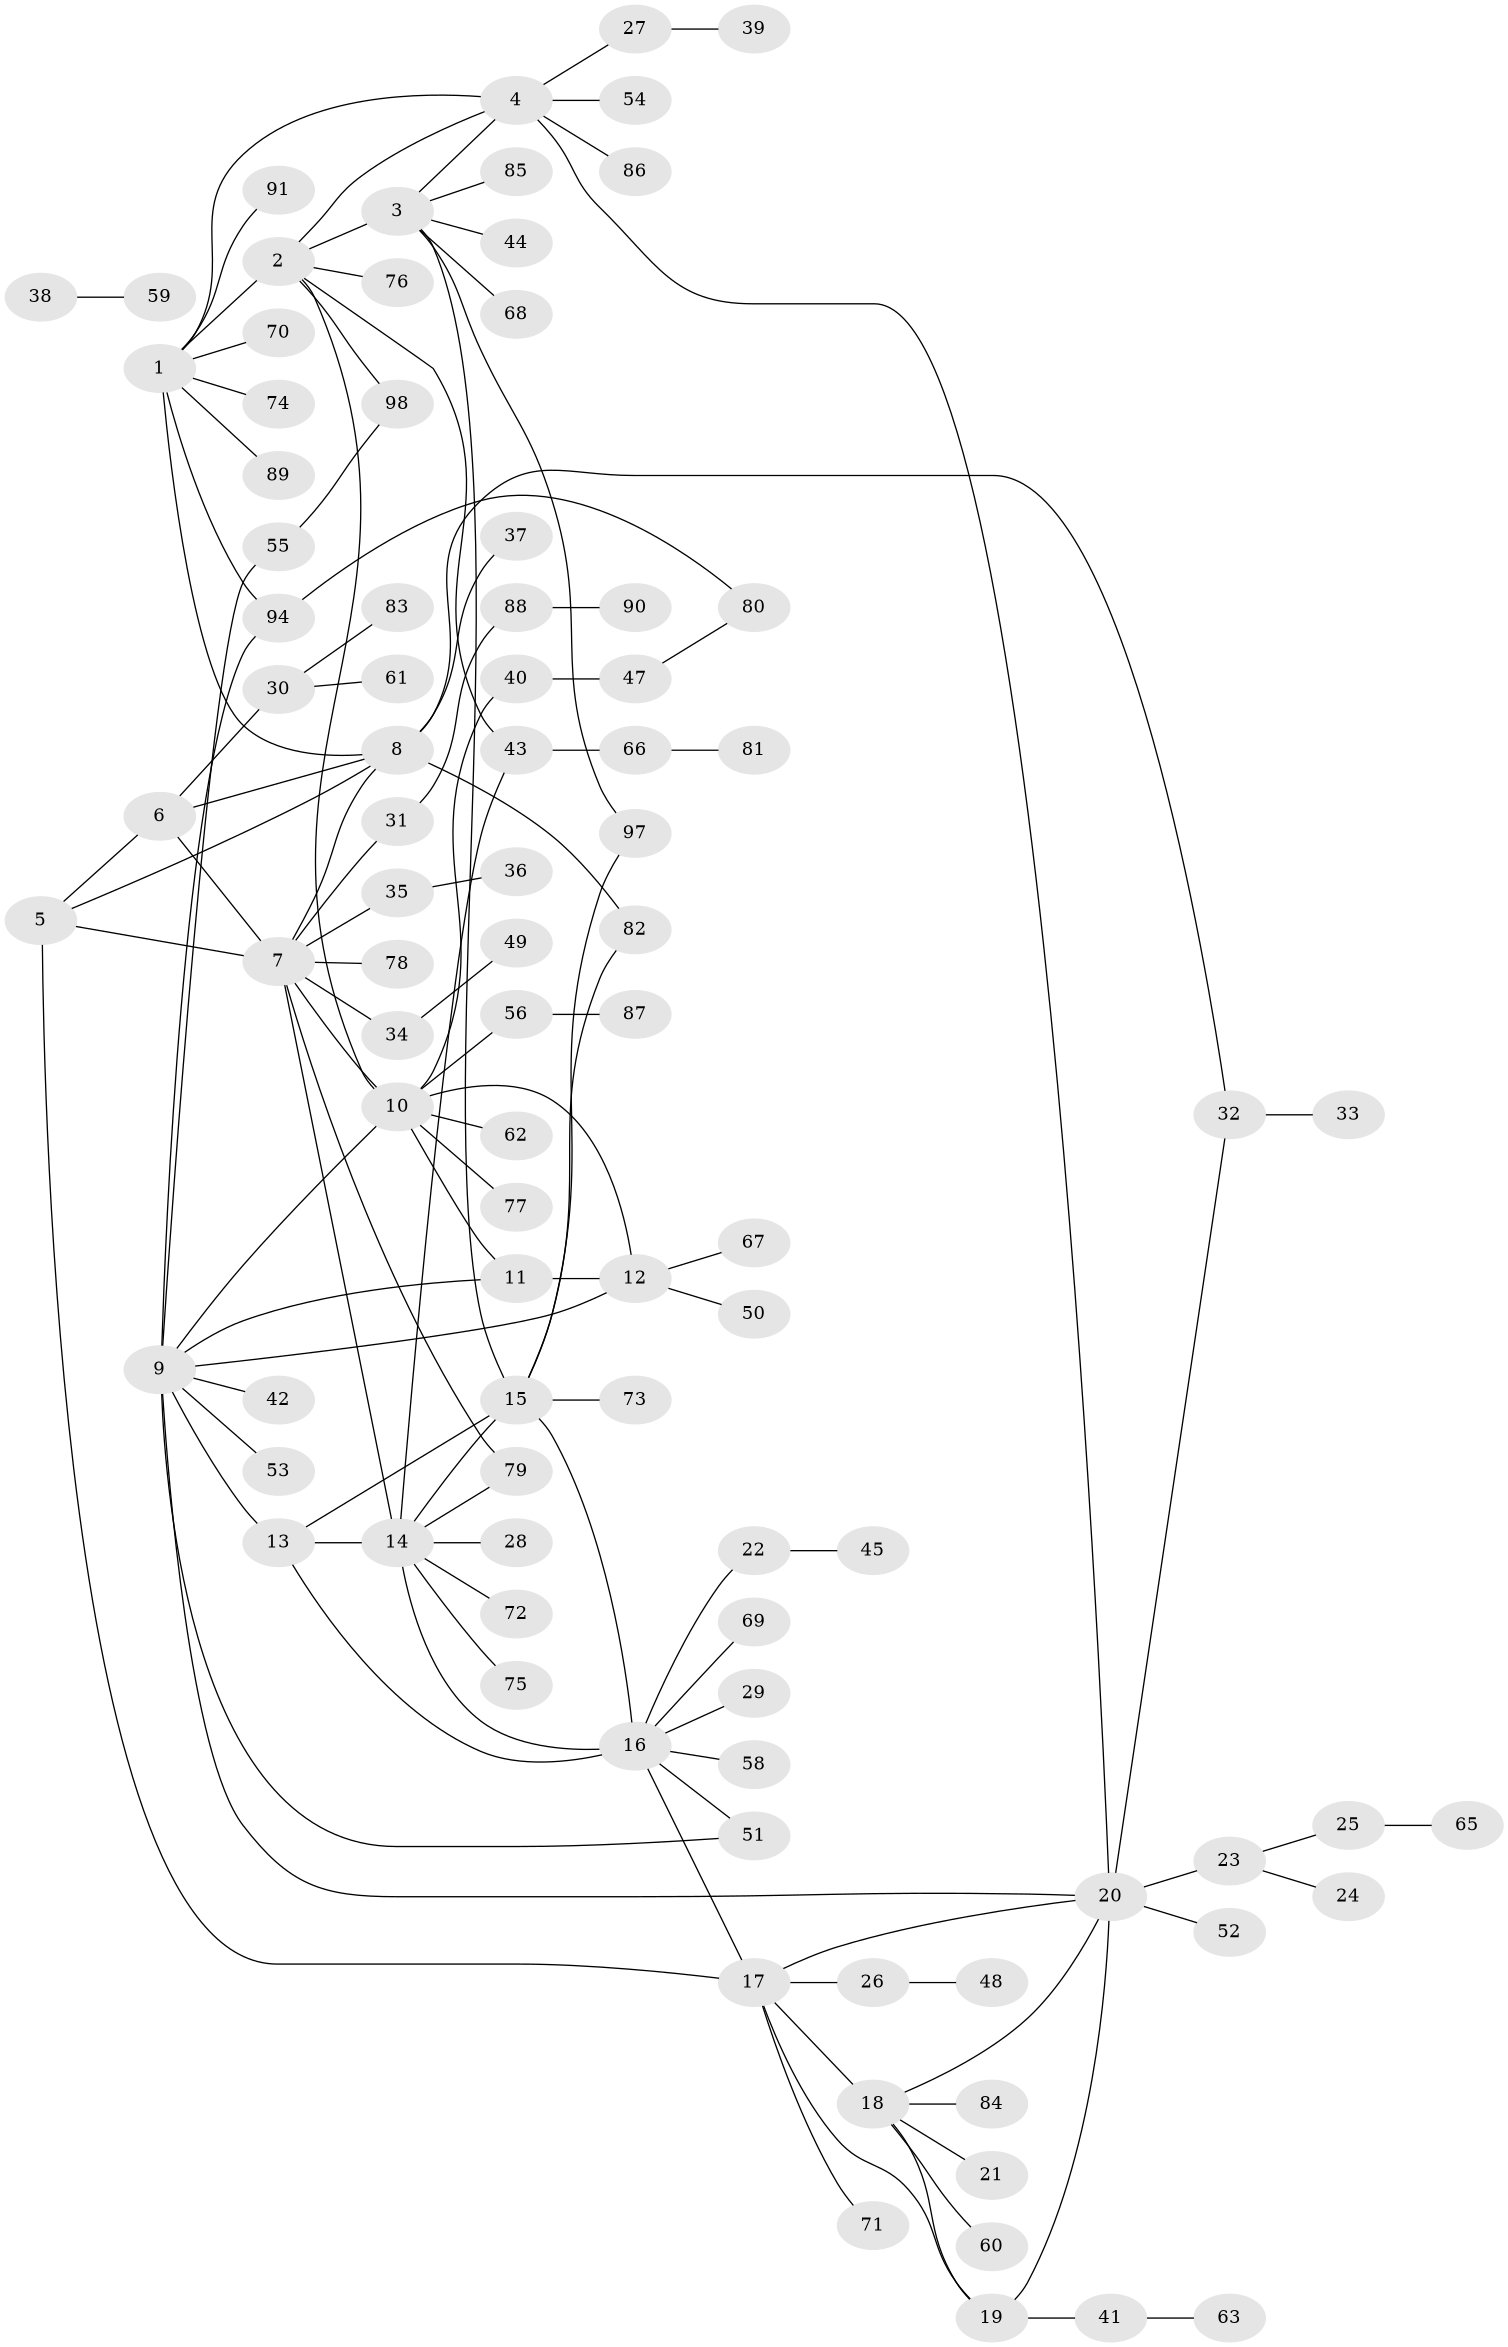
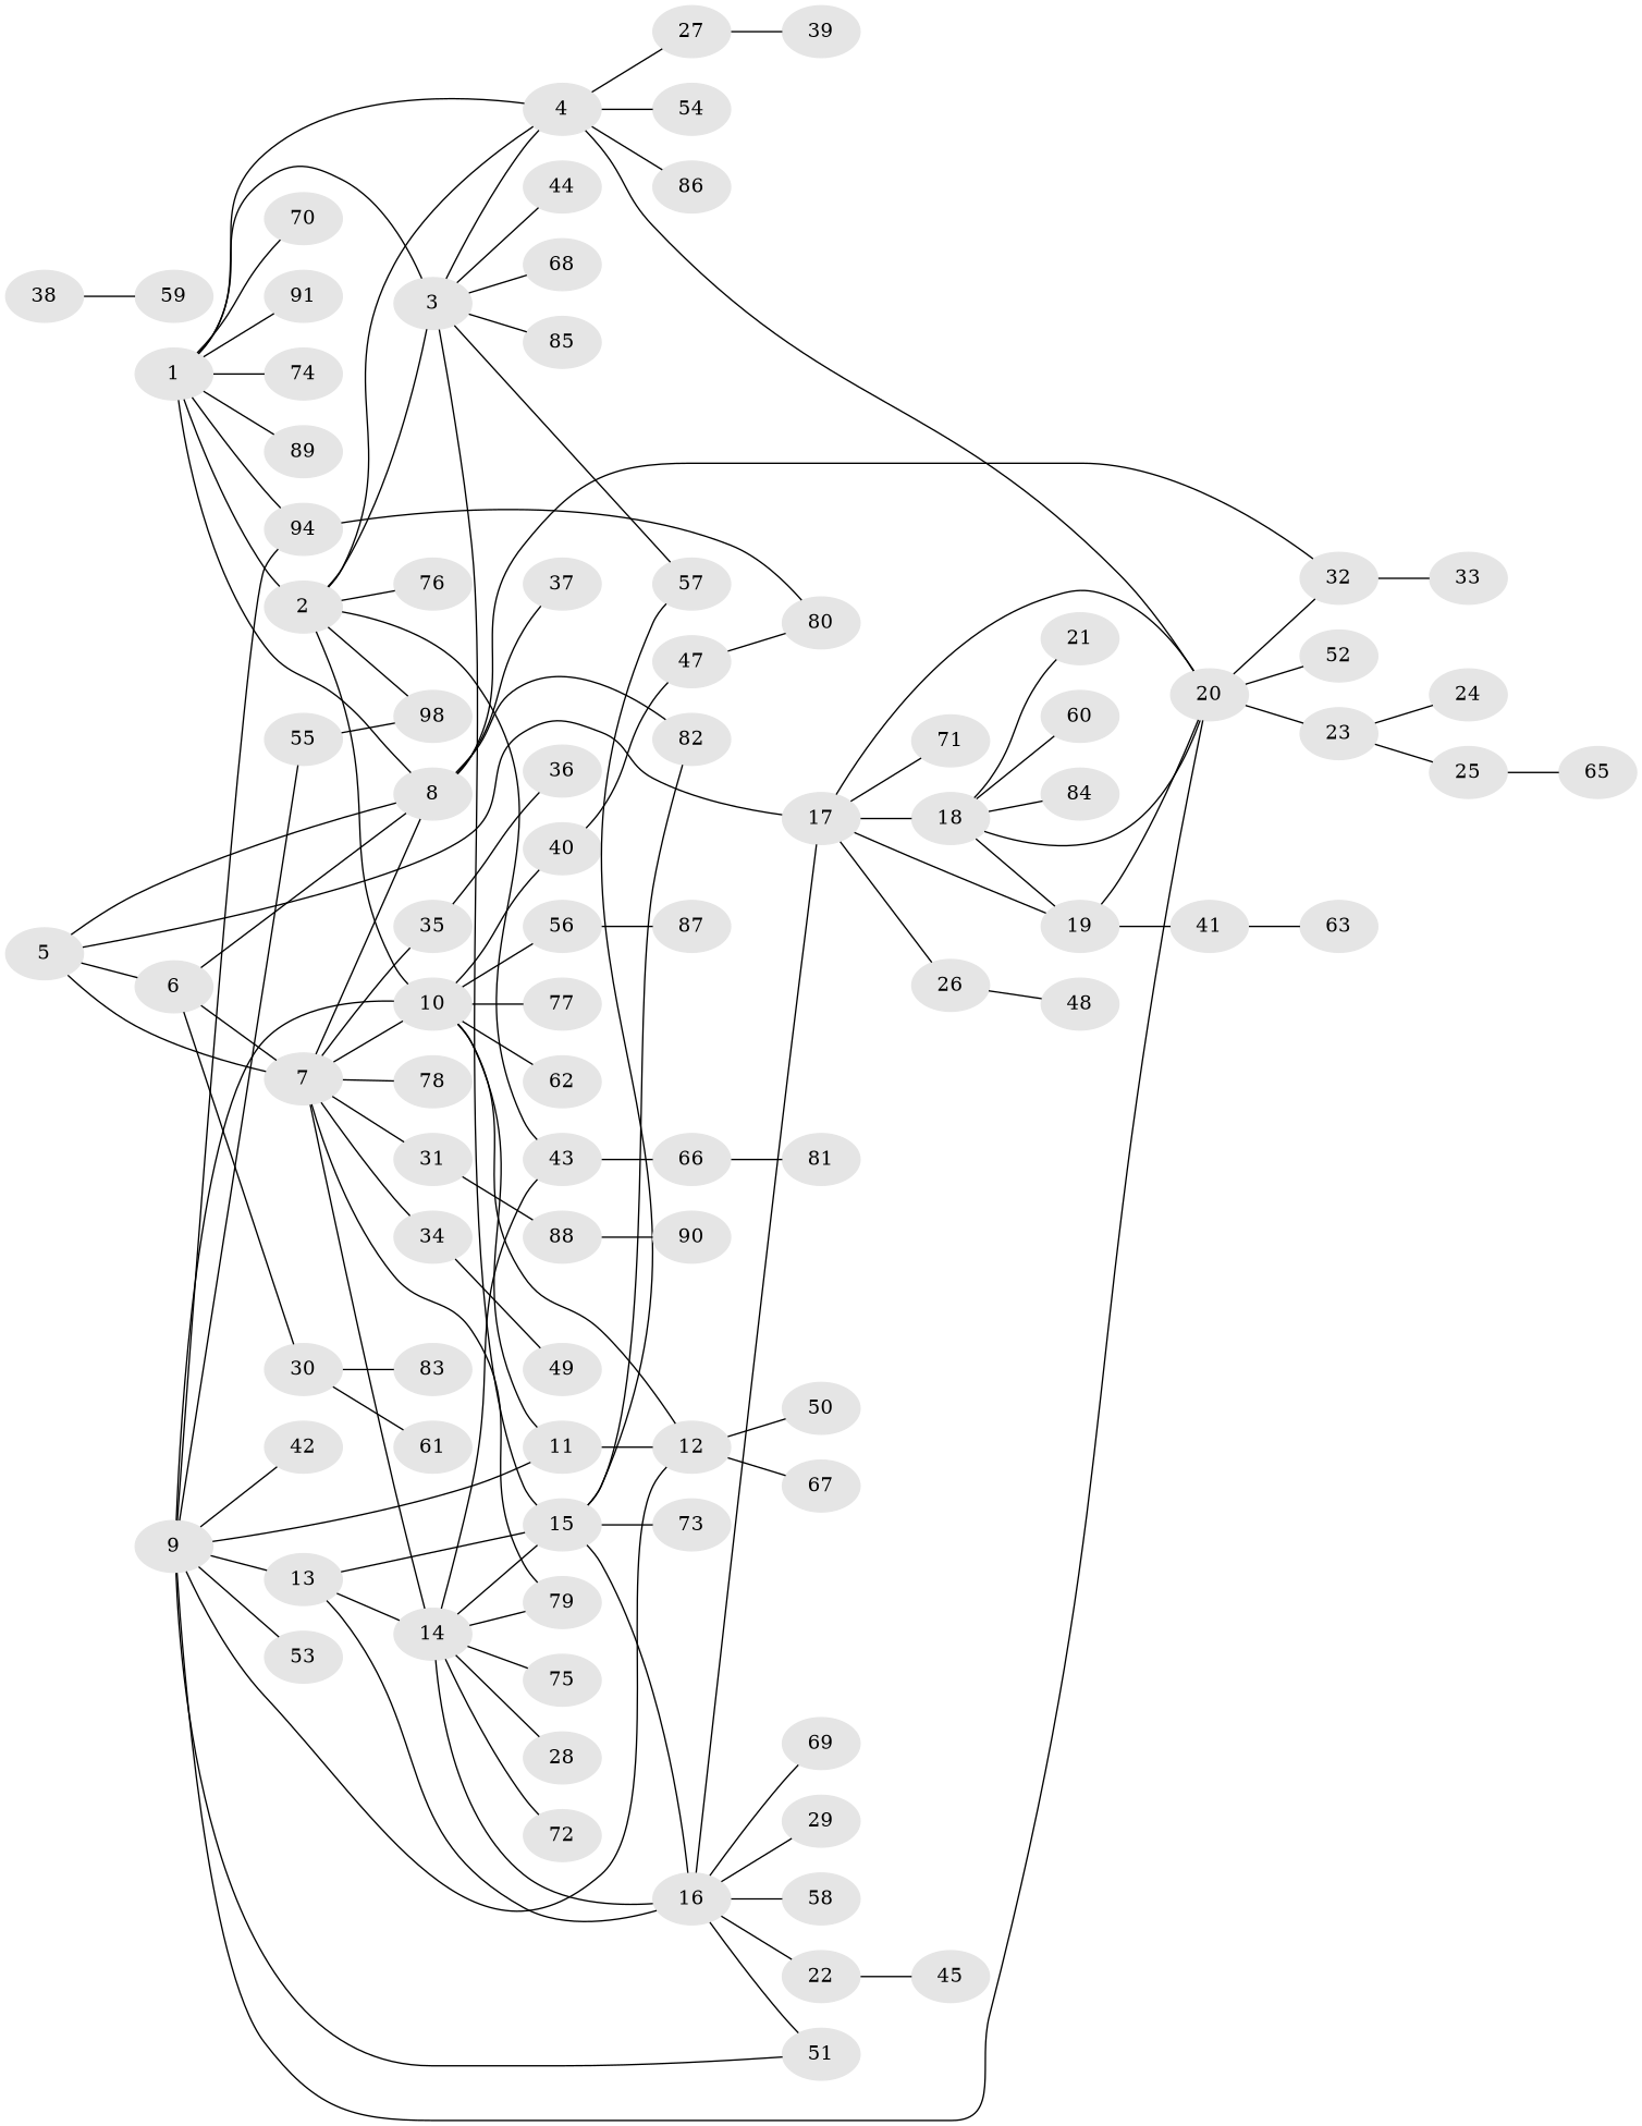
  graph {
    rankdir=LR
    node [color=gray90 style=filled]
    1
    2
    3
    4
    8
    n6 [label=94]
    70
    74
    89
    91
    10
    43
    76
    n14 [label=98]
    15
    44
-   57 [label=97]
+   57
    68
    85
    20
    27
    54
    86
    32
    37
    82
    80
    11
    12
    40
    56
    62
    77
    66
    16
    73
    23
    52
    39
    5
    6
    7
    17
    30
    14
    31
    34
    35
    78
    79
    18
    19
    26
    71
    61
    83
    28
    72
    75
    88
    49
    36
    33
    9
    13
    42
    51
    53
    55
    50
    67
    47
    87
    22
    29
    58
    69
    38
    59
    45
    21
    60
    84
    41
    48
    63
    24
    25
    65
    90
    81
    1 -- 2
+   1 -- 3
    1 -- 4
    1 -- 8
    1 -- n6
    1 -- 70
    1 -- 74
    1 -- 89
    1 -- 91
    2 -- 3
    2 -- 4
    2 -- 10
    2 -- 43
    2 -- 76
    2 -- n14
    3 -- 4
    3 -- 15
    3 -- 44
    3 -- 57
    3 -- 68
    3 -- 85
    4 -- 20
    4 -- 27
    4 -- 54
    4 -- 86
    8 -- 32
    8 -- 37
    8 -- 82
    n6 -- 80
    10 -- 11
    10 -- 12
    10 -- 40
    10 -- 56
    10 -- 62
    10 -- 77
    43 -- 66
    15 -- 57
    15 -- 82
    15 -- 16
    15 -- 73
    20 -- 32
    20 -- 23
    20 -- 52
    27 -- 39
    32 -- 33
    11 -- 12
    12 -- 50
    12 -- 67
    40 -- 47
    56 -- 87
    66 -- 81
    16 -- 17
    16 -- 51
    16 -- 22
    16 -- 29
    16 -- 58
    16 -- 69
    23 -- 24
    23 -- 25
    5 -- 8
    5 -- 6
    5 -- 7
    5 -- 17
    6 -- 8
    6 -- 7
    6 -- 30
    7 -- 8
    7 -- 10
    7 -- 14
    7 -- 31
    7 -- 34
    7 -- 35
    7 -- 78
    7 -- 79
    17 -- 20
    17 -- 18
    17 -- 19
    17 -- 26
    17 -- 71
    30 -- 61
    30 -- 83
    14 -- 43
    14 -- 15
    14 -- 16
    14 -- 79
    14 -- 28
    14 -- 72
    14 -- 75
    31 -- 88
    34 -- 49
    35 -- 36
    18 -- 20
    18 -- 19
    18 -- 21
    18 -- 60
    18 -- 84
    19 -- 20
    19 -- 41
    26 -- 48
    88 -- 90
    9 -- n6
    9 -- 10
    9 -- 20
    9 -- 11
    9 -- 12
    9 -- 13
    9 -- 42
    9 -- 51
    9 -- 53
    9 -- 55
    13 -- 15
    13 -- 16
    13 -- 14
    55 -- n14
    47 -- 80
    22 -- 45
    38 -- 59
    41 -- 63
    25 -- 65
  }
